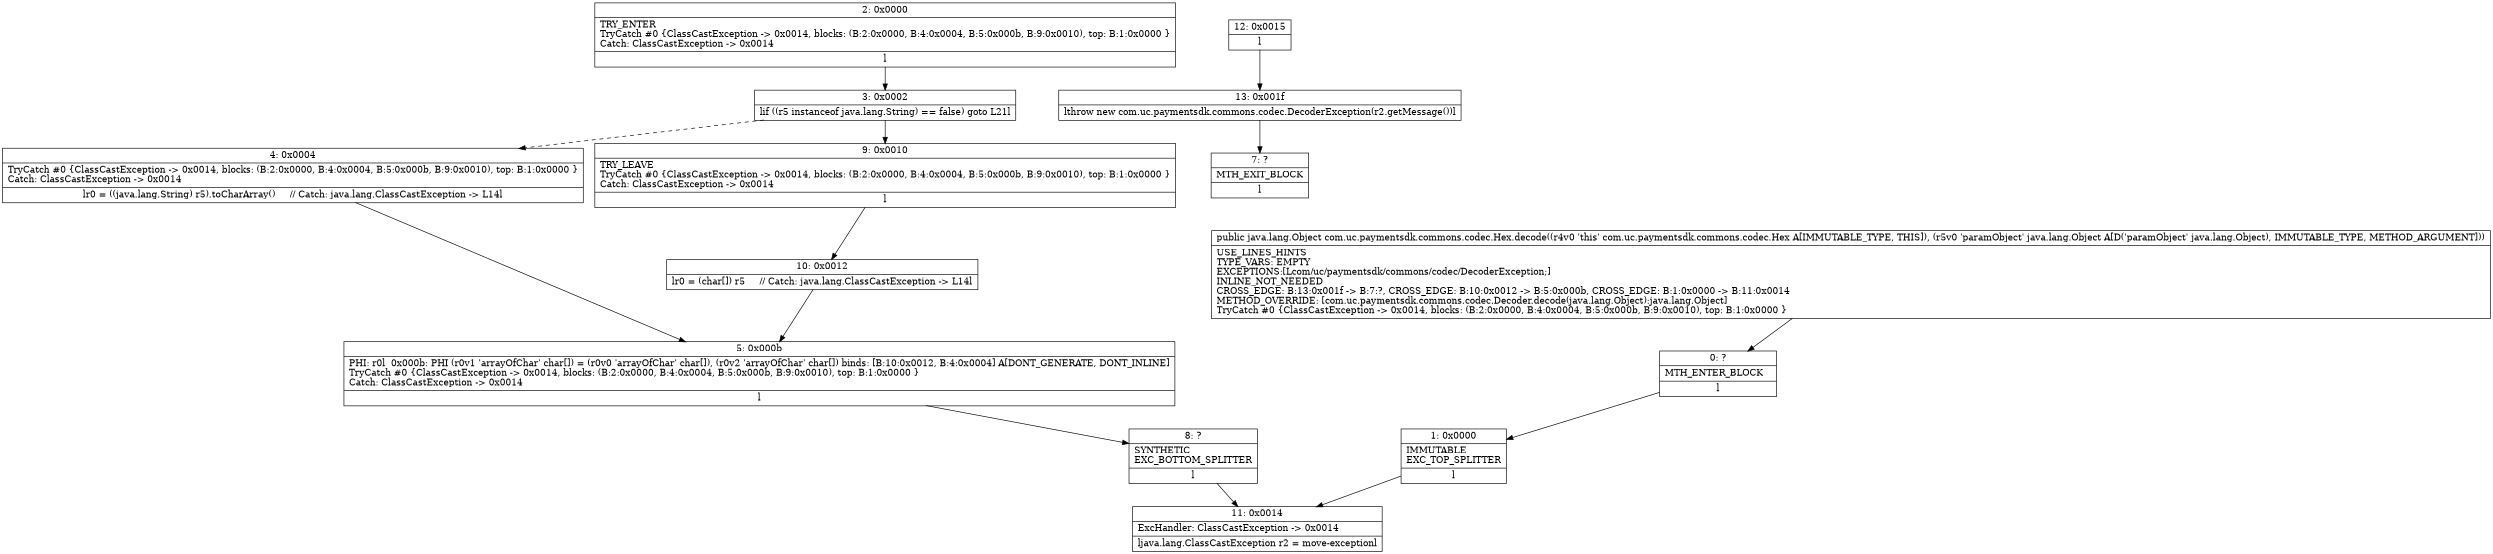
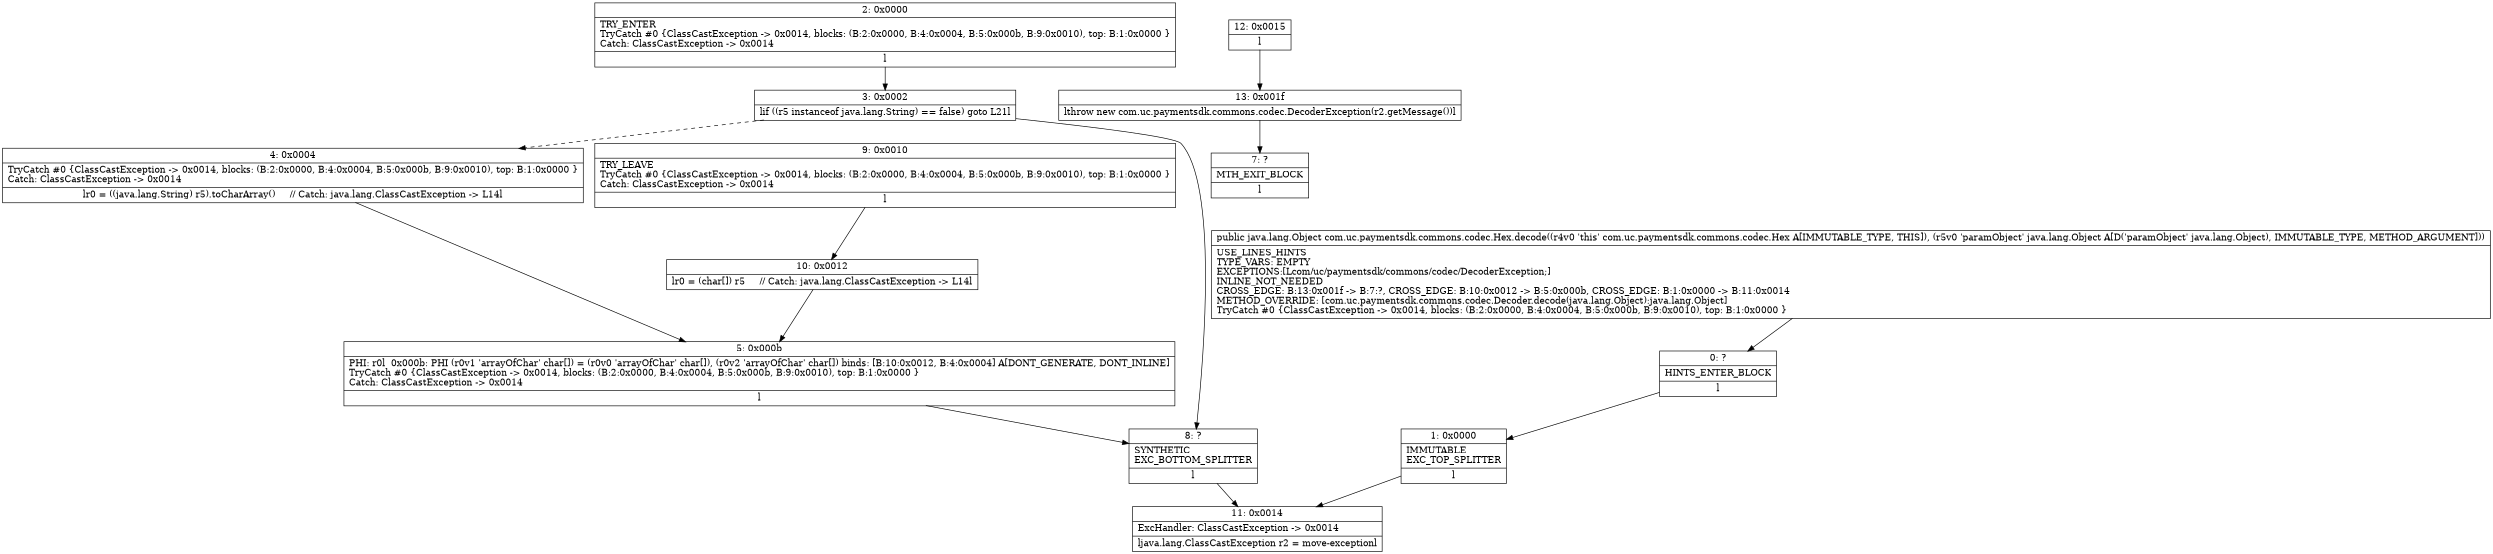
  digraph {
    node [shape=record]
-   n1 [label="{0\:\ ?|MTH_ENTER_BLOCK\l|l}"]
+   n1 [label="{0\:\ ?|HINTS_ENTER_BLOCK\l|l}"]
    n2 [label="{1\:\ 0x0000|IMMUTABLE\lEXC_TOP_SPLITTER\l|l}"]
    n3 [label="{11\:\ 0x0014|ExcHandler: ClassCastException \-\> 0x0014\l|ljava.lang.ClassCastException r2 = move\-exceptionl}"]
    n4 [label="{2\:\ 0x0000|TRY_ENTER\lTryCatch #0 \{ClassCastException \-\> 0x0014, blocks: (B:2:0x0000, B:4:0x0004, B:5:0x000b, B:9:0x0010), top: B:1:0x0000 \}\lCatch: ClassCastException \-\> 0x0014\l|l}"]
    n5 [label="{3\:\ 0x0002|lif ((r5 instanceof java.lang.String) == false) goto L21l}"]
    n6 [label="{4\:\ 0x0004|TryCatch #0 \{ClassCastException \-\> 0x0014, blocks: (B:2:0x0000, B:4:0x0004, B:5:0x000b, B:9:0x0010), top: B:1:0x0000 \}\lCatch: ClassCastException \-\> 0x0014\l|lr0 = ((java.lang.String) r5).toCharArray()     \/\/ Catch: java.lang.ClassCastException \-\> L14l}"]
    n7 [label="{9\:\ 0x0010|TRY_LEAVE\lTryCatch #0 \{ClassCastException \-\> 0x0014, blocks: (B:2:0x0000, B:4:0x0004, B:5:0x000b, B:9:0x0010), top: B:1:0x0000 \}\lCatch: ClassCastException \-\> 0x0014\l|l}"]
    n8 [label="{5\:\ 0x000b|PHI: r0l  0x000b: PHI (r0v1 'arrayOfChar' char[]) = (r0v0 'arrayOfChar' char[]), (r0v2 'arrayOfChar' char[]) binds: [B:10:0x0012, B:4:0x0004] A[DONT_GENERATE, DONT_INLINE]\lTryCatch #0 \{ClassCastException \-\> 0x0014, blocks: (B:2:0x0000, B:4:0x0004, B:5:0x000b, B:9:0x0010), top: B:1:0x0000 \}\lCatch: ClassCastException \-\> 0x0014\l|l}"]
    n9 [label="{10\:\ 0x0012|lr0 = (char[]) r5     \/\/ Catch: java.lang.ClassCastException \-\> L14l}"]
    n10 [label="{8\:\ ?|SYNTHETIC\lEXC_BOTTOM_SPLITTER\l|l}"]
    n11 [label="{7\:\ ?|MTH_EXIT_BLOCK\l|l}"]
    n12 [label="{12\:\ 0x0015|l}"]
    n13 [label="{13\:\ 0x001f|lthrow new com.uc.paymentsdk.commons.codec.DecoderException(r2.getMessage())l}"]
    n14 [label="{public java.lang.Object com.uc.paymentsdk.commons.codec.Hex.decode((r4v0 'this' com.uc.paymentsdk.commons.codec.Hex A[IMMUTABLE_TYPE, THIS]), (r5v0 'paramObject' java.lang.Object A[D('paramObject' java.lang.Object), IMMUTABLE_TYPE, METHOD_ARGUMENT]))  | USE_LINES_HINTS\lTYPE_VARS: EMPTY\lEXCEPTIONS:[Lcom\/uc\/paymentsdk\/commons\/codec\/DecoderException;]\lINLINE_NOT_NEEDED\lCROSS_EDGE: B:13:0x001f \-\> B:7:?, CROSS_EDGE: B:10:0x0012 \-\> B:5:0x000b, CROSS_EDGE: B:1:0x0000 \-\> B:11:0x0014\lMETHOD_OVERRIDE: [com.uc.paymentsdk.commons.codec.Decoder.decode(java.lang.Object):java.lang.Object]\lTryCatch #0 \{ClassCastException \-\> 0x0014, blocks: (B:2:0x0000, B:4:0x0004, B:5:0x000b, B:9:0x0010), top: B:1:0x0000 \}\l}"]
    n1 -> n2
    n2 -> n3
    n4 -> n5
    n5 -> n6 [style=dashed]
-   n5 -> n7
+   n5 -> n10
    n6 -> n8
    n7 -> n9
    n8 -> n10
    n9 -> n8
    n10 -> n3
    n12 -> n13
    n13 -> n11
    n14 -> n1
  }
